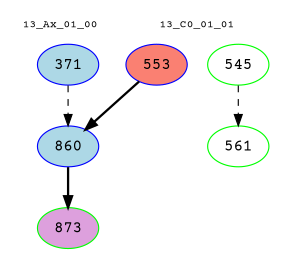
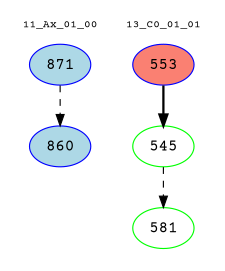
  digraph {
    fontname="Courier Prime"
    node [color=blue fillcolor=lightblue fontname="Courier Prime" style=filled]
    edge [color=black fontname="Courier Prime" style=dashed]
-   n1 [label=371]
+   n1 [label=871]
    n2 [label=860]
-   n3 [color=green fillcolor=plum label=873]
    n4 [fillcolor=salmon label=553]
    n5 [color=green fillcolor=white label=545]
-   n6 [color=green fillcolor=white label=561]
+   n6 [color=green fillcolor=white label=581]
    subgraph cluster_1 {
      color=white
      fontsize=10
-     label="13_Ax_01_00"
+     label="11_Ax_01_00"
      n1
      n2
-     n3
    }
    subgraph cluster_2 {
      color=white
      fontsize=10
      label="13_C0_01_01"
      n4
      n5
      n6
    }
    n1 -> n2
-   n2 -> n3 [style=bold]
-   n4 -> n2 [style=bold]
+   n4 -> n5 [style=bold]
    n5 -> n6
  }
